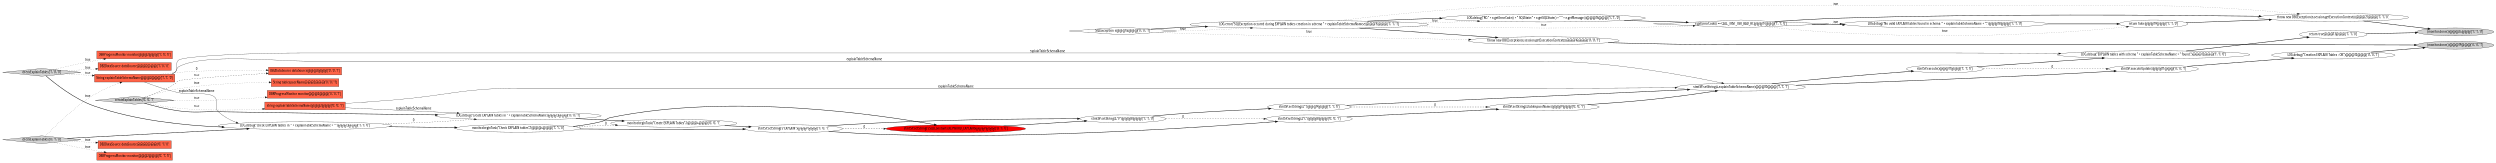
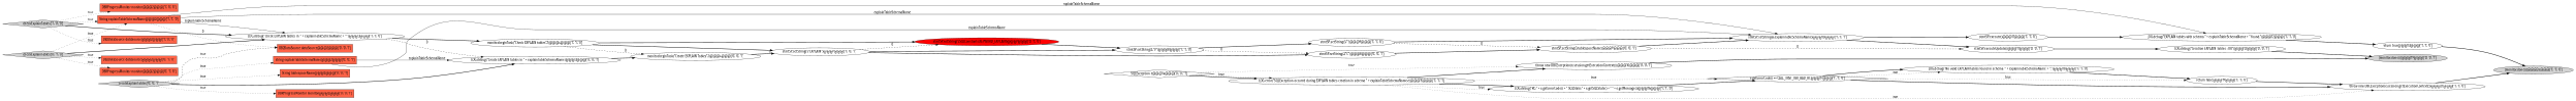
  digraph {
    fontname="Fira Sans"
    rankdir=LR
    node [fillcolor=white fontname="Fira Sans" shape=ellipse style=filled]
    edge [fontname="Fira Sans" style=bold]
    n1 [fillcolor=tomato label="String tablespaceName@@@2@@@['0', '0', '1']" shape=box]
    n2 [label="stmtSP.setString(3,tablespaceName)@@@9@@@['0', '0', '1']"]
    n3 [label="stmtSP.setString(4,explainTableSchemaName)@@@10@@@['1', '1', '1']"]
    n4 [label="monitor.beginTask(\"Create EXPLAIN Tables\",1)@@@4@@@['0', '0', '1']"]
    n5 [label="stmtSP.setString(1,\"EXPLAIN\")@@@7@@@['1', '0', '1']"]
    n6 [label="stmtSP.setString(2,\"V\")@@@8@@@['1', '1', '0']"]
    n7 [label="stmtSP.setString(2,\"C\")@@@8@@@['0', '0', '1']"]
    n8 [fillcolor=red label="stmtSP.setString(1,SQLConstants.KEYWORD_EXPLAIN)@@@7@@@['0', '1', '0']"]
    n9 [label="LOG.debug(\"Create EXPLAIN tables in \" + explainTableSchemaName)@@@3@@@['0', '0', '1']"]
    n10 [fillcolor=lightgray label="checkExplainTables['1', '0', '0']" shape=diamond]
    n11 [fillcolor=tomato label="String explainTableSchemaName@@@2@@@['1', '1', '0']" shape=box]
    n12 [label="LOG.debug(\"Check EXPLAIN tables in '\" + explainTableSchemaName + \"'\")@@@3@@@['1', '1', '0']"]
    n13 [fillcolor=tomato label="DBRProgressMonitor monitor@@@2@@@['1', '0', '0']" shape=box]
    n14 [fillcolor=tomato label="DB2DataSource dataSource@@@2@@@['1', '0', '0']" shape=box]
    n15 [fillcolor=tomato label="DB2DataSource dataSource@@@2@@@['0', '0', '1']" shape=box]
    n16 [label="LOG.debug(\"EXPLAIN tables with schema \" + explainTableSchemaName + \" found.\")@@@12@@@['1', '1', '0']"]
    n17 [label="monitor.beginTask(\"Check EXPLAIN tables\",1)@@@4@@@['1', '1', '0']"]
    n18 [label="stmtSP.execute()@@@11@@@['1', '1', '0']"]
    n19 [label="stmtSP.executeUpdate()@@@11@@@['0', '0', '1']"]
    n20 [label="return true@@@13@@@['1', '1', '0']"]
    n21 [label="LOG.debug(\"Creation EXPLAIN Tables : OK\")@@@12@@@['0', '0', '1']"]
    n22 [fillcolor=tomato label="DB2DataSource dataSource@@@2@@@['0', '1', '0']" shape=box]
    n23 [fillcolor=lightgray label="createExplainTables['0', '0', '1']" shape=diamond]
    n24 [fillcolor=tomato label="DBRProgressMonitor monitor@@@2@@@['0', '0', '1']" shape=box]
    n25 [fillcolor=tomato label="String explainTableSchemaName@@@2@@@['0', '0', '1']" shape=box]
    n26 [fillcolor=lightgray label="{monitor.done()}@@@24@@@['1', '1', '0']"]
    n27 [label="SQLException e@@@14@@@['0', '0', '1']" shape=diamond]
    n28 [label="LOG.error(\"SQLException occured during EXPLAIN tables creation in schema \" + explainTableSchemaName,e)@@@15@@@['1', '1', '1']"]
    n29 [label="throw new DBCException(e,session.getExecutionContext())@@@16@@@['0', '0', '1']"]
    n30 [label="LOG.debug(\"RC:\" + e.getErrorCode() + \" SQLState:\" + e.getSQLState() + \" \" + e.getMessage())@@@16@@@['1', '1', '0']"]
    n31 [label="e.getErrorCode() == CALL_INST_OBJ_BAD_RC@@@17@@@['1', '1', '0']" shape=diamond]
    n32 [label="throw new DBCException(e,session.getExecutionContext())@@@21@@@['1', '1', '0']"]
    n33 [fillcolor=lightgray label="{monitor.done()}@@@19@@@['0', '0', '1']"]
    n34 [label="LOG.debug(\"No valid EXPLAIN tables found in schema '\" + explainTableSchemaName + \"'.\")@@@18@@@['1', '1', '0']"]
    n35 [label="return false@@@19@@@['1', '1', '0']"]
    n36 [label="stmtSP.setString(3,\"\")@@@9@@@['1', '1', '0']"]
    n37 [fillcolor=tomato label="DBRProgressMonitor monitor@@@2@@@['0', '1', '0']" shape=box]
    n38 [fillcolor=lightgray label="checkExplainTables['0', '1', '0']" shape=diamond]
    n2 -> n3
    n3 -> n18
    n3 -> n19
    n4 -> n5
    n5 -> n6
    n5 -> n7
    n5 -> n8 [label=0 style=dashed]
    n6 -> n7 [label=0 style=dashed]
    n6 -> n36
    n7 -> n2
    n8 -> n6
    n9 -> n4
    n10 -> n11 [label=true style=dotted]
    n10 -> n12
    n10 -> n13 [label=true style=dotted]
    n10 -> n14 [label=true style=dotted]
    n11 -> n3 [label=explainTableSchemaName style=solid]
    n11 -> n12 [label=explainTableSchemaName style=solid]
    n11 -> n15 [label=0 style=dotted]
    n11 -> n16 [label=explainTableSchemaName style=solid]
    n12 -> n9 [label=0 style=dashed]
    n12 -> n17
    n16 -> n20
    n17 -> n4 [label=0 style=dashed]
    n17 -> n5
    n17 -> n8
    n18 -> n16
-   n18 -> n19 [label=0 style=dashed]
+   n2 -> n19 [label=0 style=dashed]
    n19 -> n21
    n20 -> n26
    n21 -> n33
    n23 -> n1 [label=true style=dotted]
    n23 -> n9
    n23 -> n15 [label=true style=dashed]
    n23 -> n24 [label=true style=dotted]
    n23 -> n25 [label=true style=dotted]
    n25 -> n3 [label=explainTableSchemaName style=solid]
    n25 -> n9 [label=explainTableSchemaName style=solid]
    n27 -> n28 [label=true style=dotted]
    n27 -> n28
    n27 -> n29 [label=true style=dotted]
    n28 -> n29
    n28 -> n30
    n28 -> n30 [label=true style=dotted]
    n28 -> n31 [label=true style=dotted]
    n28 -> n32 [label=true style=dotted]
    n29 -> n33
    n30 -> n31
    n31 -> n32
    n31 -> n34 [label=true style=dotted]
    n31 -> n34
    n31 -> n35 [label=true style=dotted]
    n32 -> n26
    n34 -> n35
    n35 -> n32
    n36 -> n2 [label=0 style=dashed]
    n36 -> n3
    n38 -> n11 [label=true style=dotted]
    n38 -> n12
    n38 -> n22 [label=true style=dotted]
    n38 -> n37 [label=true style=dotted]
  }
